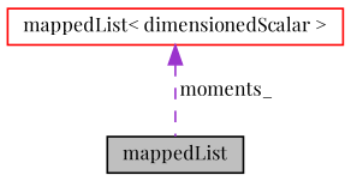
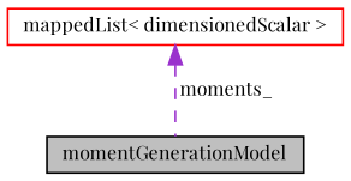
  digraph {
    fontname="Playfair Display"
    node [fontname="Playfair Display" fontsize=10 shape=record]
-   n1 [color=black fillcolor=grey75 fontcolor=black height=0.2 label=mappedList style=filled width=0.4]
+   n1 [color=black fillcolor=grey75 fontcolor=black height=0.2 label=momentGenerationModel style=filled width=0.4]
    n2 [color=red height=0.2 label="mappedList\< dimensionedScalar \>" width=0.4]
    n2 -> n1 [color=darkorchid3 dir=back fontname="Playfair Display" fontsize=10 label=" moments_" labelfontname=Helvetica labelfontsize=10 style=dashed]
  }
